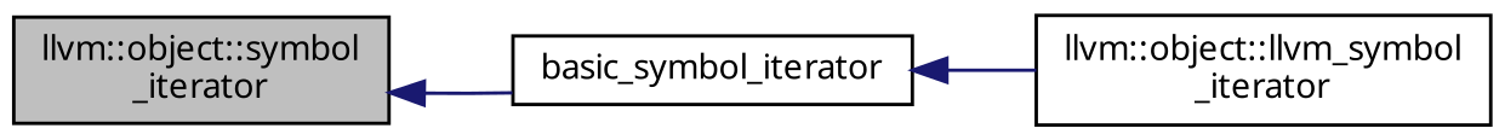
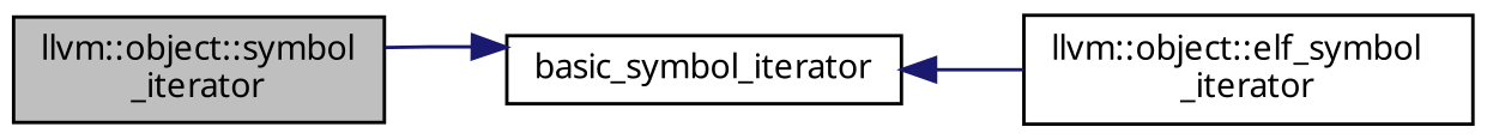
  digraph {
    fontname="Noto Sans"
    rankdir=LR
    node [color=black fontname="Noto Sans" fontsize=10 shape=record]
    edge [color=midnightblue dir=back fontname="Noto Sans" fontsize=10 labelfontname=Helvetica labelfontsize=10 style=solid]
    n1 [fillcolor=grey75 fontcolor=black height=0.2 label="llvm::object::symbol\l_iterator" style=filled width=0.4]
-   n2 [height=0.2 label="llvm::object::llvm_symbol\l_iterator" width=0.4]
+   n2 [height=0.2 label="llvm::object::elf_symbol\l_iterator" width=0.4]
    n3 [height=0.2 label=basic_symbol_iterator width=0.4]
-   n1 -> n3
+   n3 -> n1
    n3 -> n2
  }
